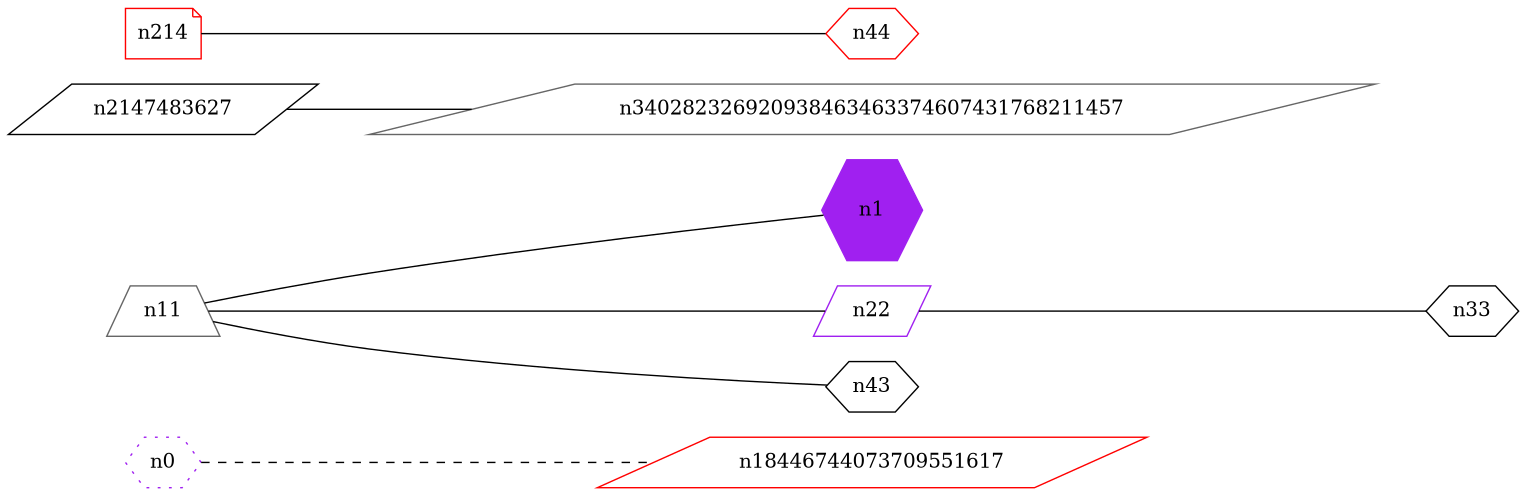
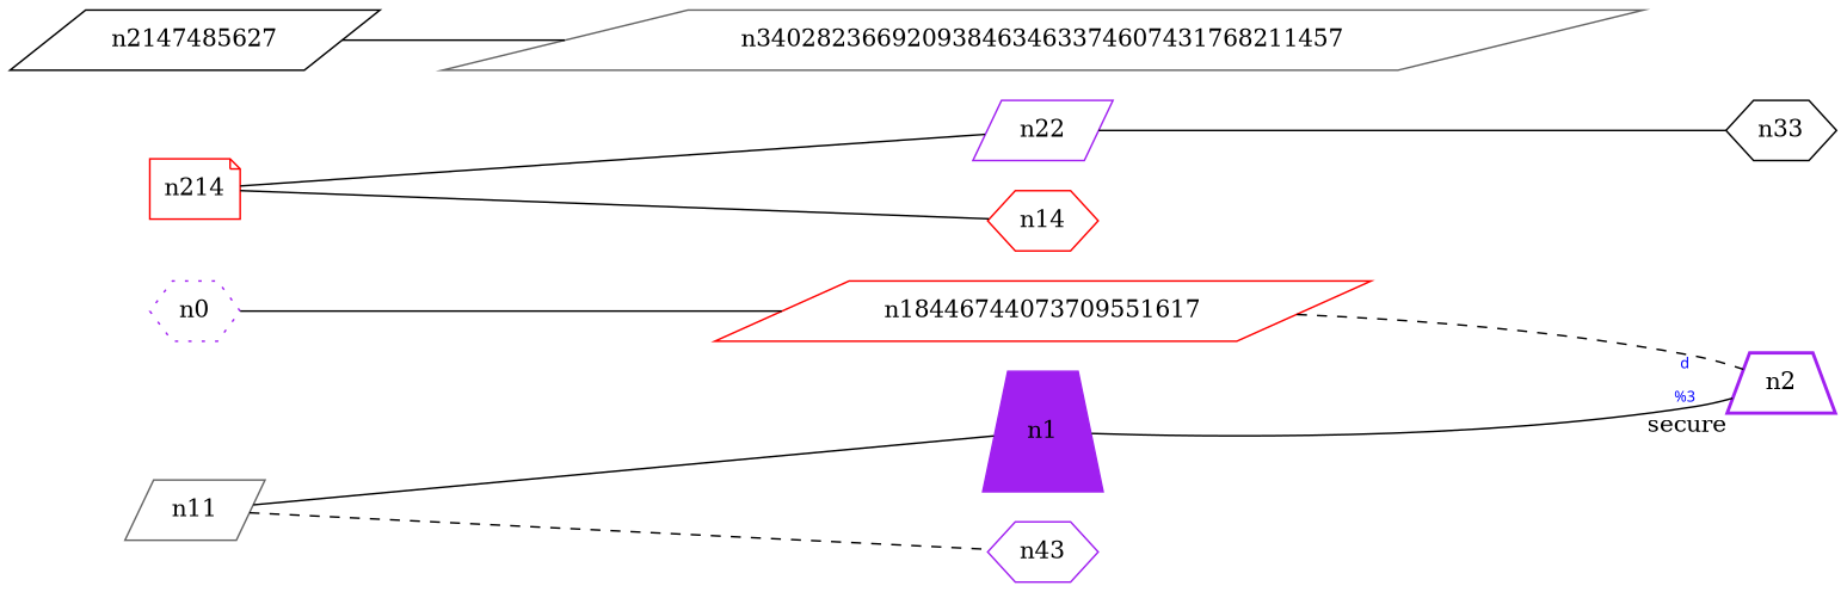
  graph {
    fontcolor=blue
    rankdir=LR
    node [color=purple shape=parallelogram]
    n0 [fillcolor="#123456" shape=hexagon style=dotted]
    n18446744073709551617 [color=red]
-   n1 [height=1 shape=hexagon style=filled width=1]
-   n11 [color=gray40 shape=trapezium]
+   n2 [shape=trapezium style=bold xlabel=secure]
+   n1 [height=1 shape=trapezium style=filled width=1]
+   n11 [color=gray40]
    n22
-   n43 [color=black shape=hexagon]
+   n43 [shape=hexagon]
    n33 [color=black shape=hexagon]
-   n2147483627 [color=black]
-   n340282366920938463463374607431768211457 [color=gray40 label=n340282326920938463463374607431768211457]
+   n2147483627 [color=black label=n2147485627]
+   n340282366920938463463374607431768211457 [color=gray40]
    n214 [color=red shape=note]
-   n44 [color=red shape=hexagon]
-   n0 -- n18446744073709551617 [style=dashed]
+   n44 [color=red shape=hexagon label=n14]
+   n0 -- n18446744073709551617 [style=solid]
+   n18446744073709551617 -- n2 [style=dashed]
+   n1 -- n2 [fontcolor=blue fontname="comic sans" fontsize=9 label="d\n\l\G"]
    n11 -- n1
-   n11 -- n22
-   n11 -- n43
+   n214 -- n22
+   n11 -- n43 [style=dashed]
    n22 -- n33
    n2147483627 -- n340282366920938463463374607431768211457
    n214 -- n44
  }
